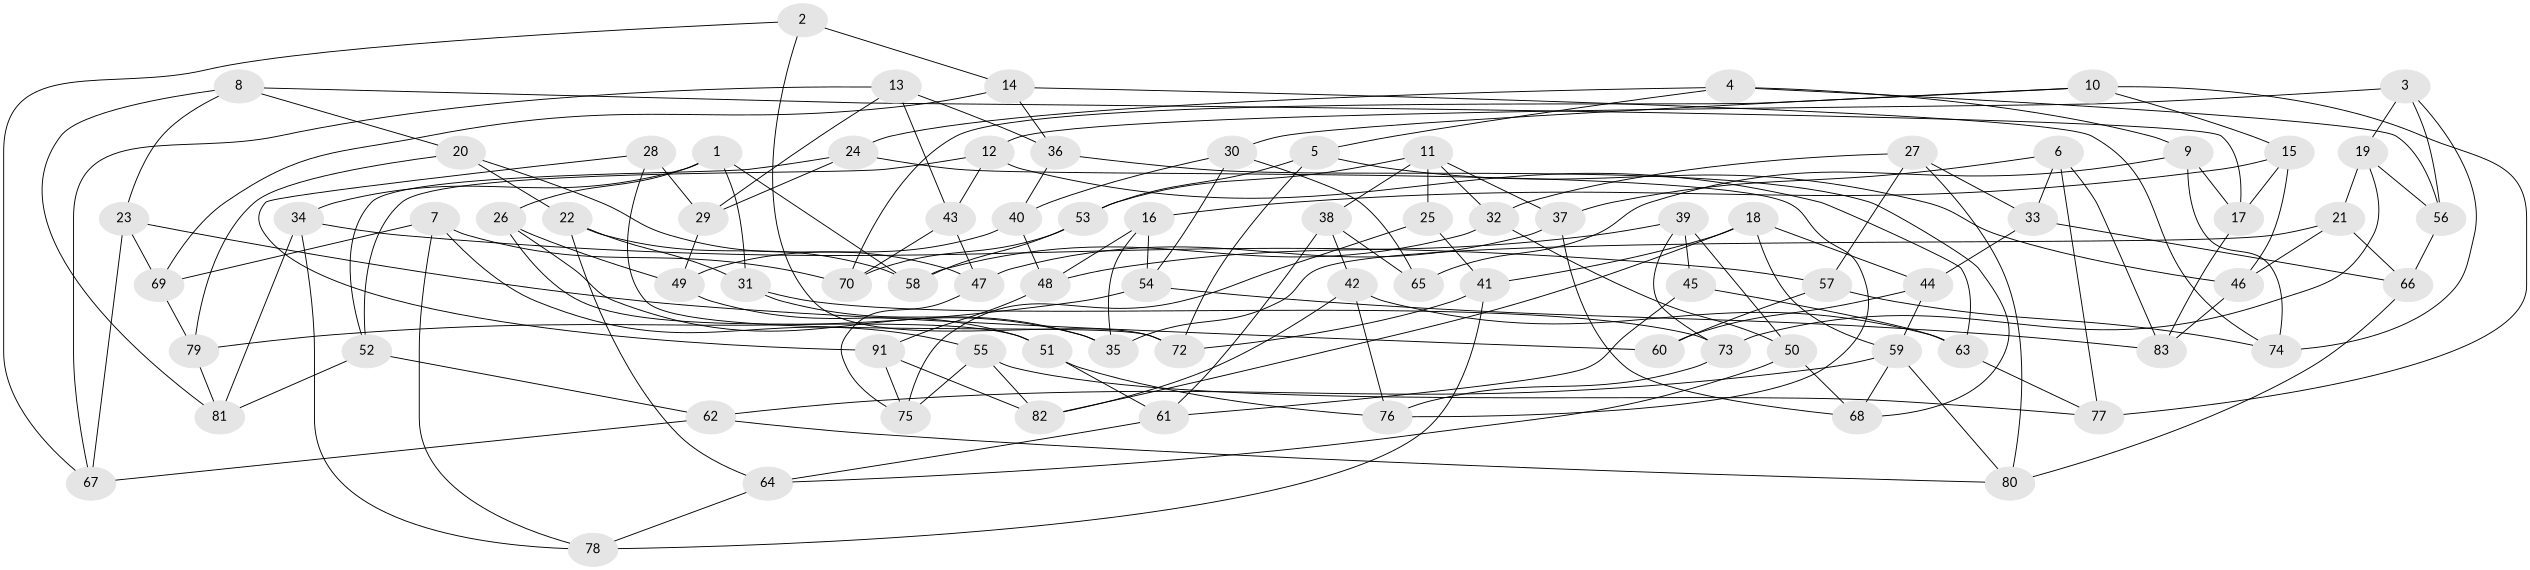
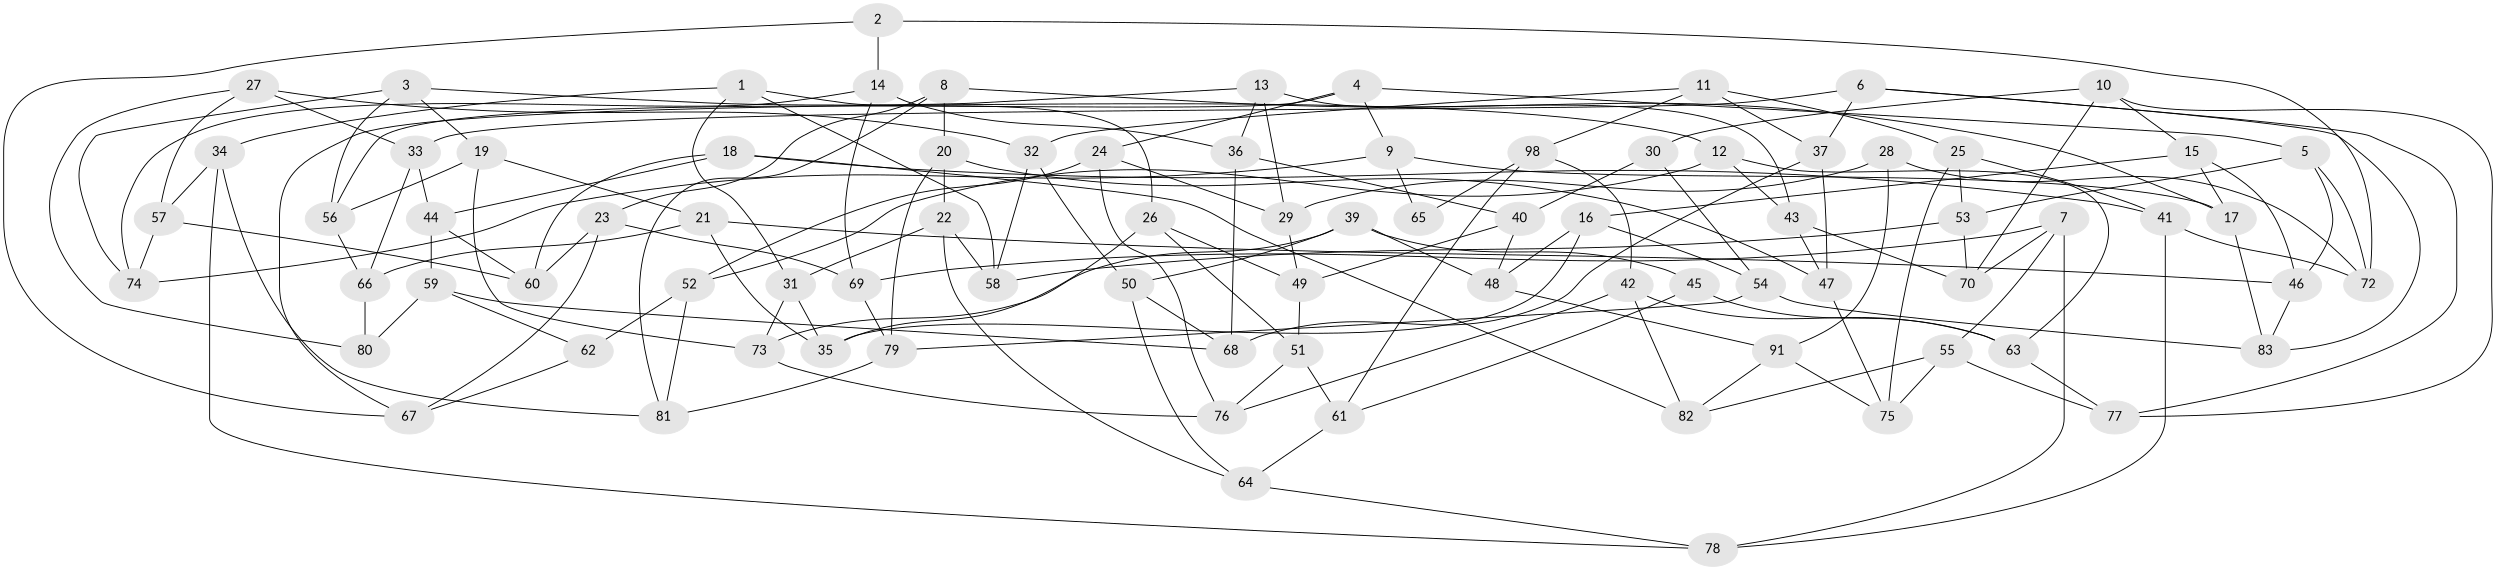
  graph {
    fontname=Lato
    node [color=gray90 fontname=Lato style=filled]
    edge [fontname=Lato]
    1
    26
    31
    34
    58
    35
    49
    51
    73
    78
    81
    57
    2
    14
    67
    72
    74
    69
    36
    28
    29
    n22 [label=91]
    3
    12
    19
    56
    43
    52
    63
    21
    66
    4
    5
    9
    24
    46
    53
    17
    65
    76
    83
    70
    6
    33
    37
    77
    44
    47
    68
    7
    55
    82
    75
    79
    8
    20
    23
    22
    60
    10
    15
    30
    16
    54
    40
    11
    25
    32
-   38
+   38 [label=98]
    41
    50
    42
    61
    62
    13
    48
    18
    59
    64
    80
    27
    39
    45
    1 -- 26
    1 -- 31
    1 -- 34
    1 -- 58
    26 -- 35
    26 -- 49
    26 -- 51
    31 -- 35
    31 -- 73
    34 -- 78
    34 -- 81
    34 -- 57
    49 -- 51
    51 -- 76
    51 -- 61
    73 -- 76
    57 -- 74
    57 -- 60
    2 -- 14
    2 -- 67
    2 -- 72
    14 -- 74
    14 -- 69
    14 -- 36
    69 -- 79
    36 -- 68
    36 -- 40
    28 -- 72
    28 -- 29
    28 -- n22
    29 -- 49
    n22 -- 82
    n22 -- 75
    3 -- 74
    3 -- 12
    3 -- 19
    3 -- 56
    12 -- 43
    12 -- 52
    12 -- 63
    19 -- 73
    19 -- 56
    19 -- 21
    56 -- 66
    43 -- 70
    43 -- 47
    52 -- 81
    52 -- 62
    63 -- 77
    21 -- 35
    21 -- 66
    21 -- 46
    66 -- 80
    4 -- 56
    4 -- 5
    4 -- 9
    4 -- 24
    5 -- 72
    5 -- 46
    5 -- 53
    9 -- 74
    9 -- 17
    9 -- 65
    24 -- 29
    24 -- 52
    24 -- 76
    46 -- 83
    53 -- 58
    53 -- 70
    17 -- 83
    6 -- 83
    6 -- 33
    6 -- 37
    6 -- 77
    33 -- 66
    33 -- 44
    37 -- 47
    37 -- 68
    44 -- 60
    44 -- 59
    47 -- 75
    7 -- 78
    7 -- 69
    7 -- 70
    7 -- 55
    55 -- 77
    55 -- 82
    55 -- 75
    79 -- 81
    8 -- 81
    8 -- 17
    8 -- 20
    8 -- 23
    20 -- 47
    20 -- 79
    20 -- 22
    23 -- 67
    23 -- 69
    23 -- 60
    22 -- 31
    22 -- 58
    22 -- 64
    10 -- 70
    10 -- 77
    10 -- 15
    10 -- 30
    15 -- 46
    15 -- 17
    15 -- 16
-   30 -- 65
    30 -- 54
    30 -- 40
    16 -- 35
    16 -- 54
    16 -- 48
    54 -- 83
    54 -- 79
    40 -- 49
    40 -- 48
    11 -- 37
    11 -- 25
    11 -- 32
    11 -- 38
-   11 -- 53
+   25 -- 53
    25 -- 75
    25 -- 41
    32 -- 58
    32 -- 50
    38 -- 65
    38 -- 42
    38 -- 61
    41 -- 78
    41 -- 72
    50 -- 68
    50 -- 64
    42 -- 63
    42 -- 76
    42 -- 82
    61 -- 64
    62 -- 67
-   62 -- 80
    13 -- 67
    13 -- 36
    13 -- 29
    13 -- 43
    48 -- n22
    18 -- 44
    18 -- 82
-   18 -- 59
+   18 -- 60
    18 -- 41
    59 -- 68
    59 -- 62
    59 -- 80
    64 -- 78
    27 -- 57
    27 -- 33
    27 -- 32
    27 -- 80
    39 -- 73
    39 -- 50
    39 -- 48
    39 -- 45
    45 -- 63
    45 -- 61
  }
